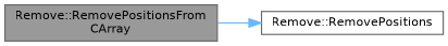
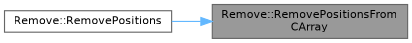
  digraph {
    rankdir=RL
    node [fontname=Helvetica fontsize=10 shape=box style=filled]
    n1 [color=gray40 fillcolor=grey60 fontcolor=black height=0.2 label="Remove::RemovePositionsFrom\lCArray" width=0.4]
    n2 [color=grey40 fillcolor=white height=0.2 label="Remove::RemovePositions" width=0.4]
-   n2 -> n1 [color=steelblue1 dir=back fontname=Helvetica fontsize=10 labelfontname=Helvetica labelfontsize=10 style=solid]
+   n1 -> n2 [color=steelblue1 dir=back fontname=Helvetica fontsize=10 labelfontname=Helvetica labelfontsize=10 style=solid]
  }
